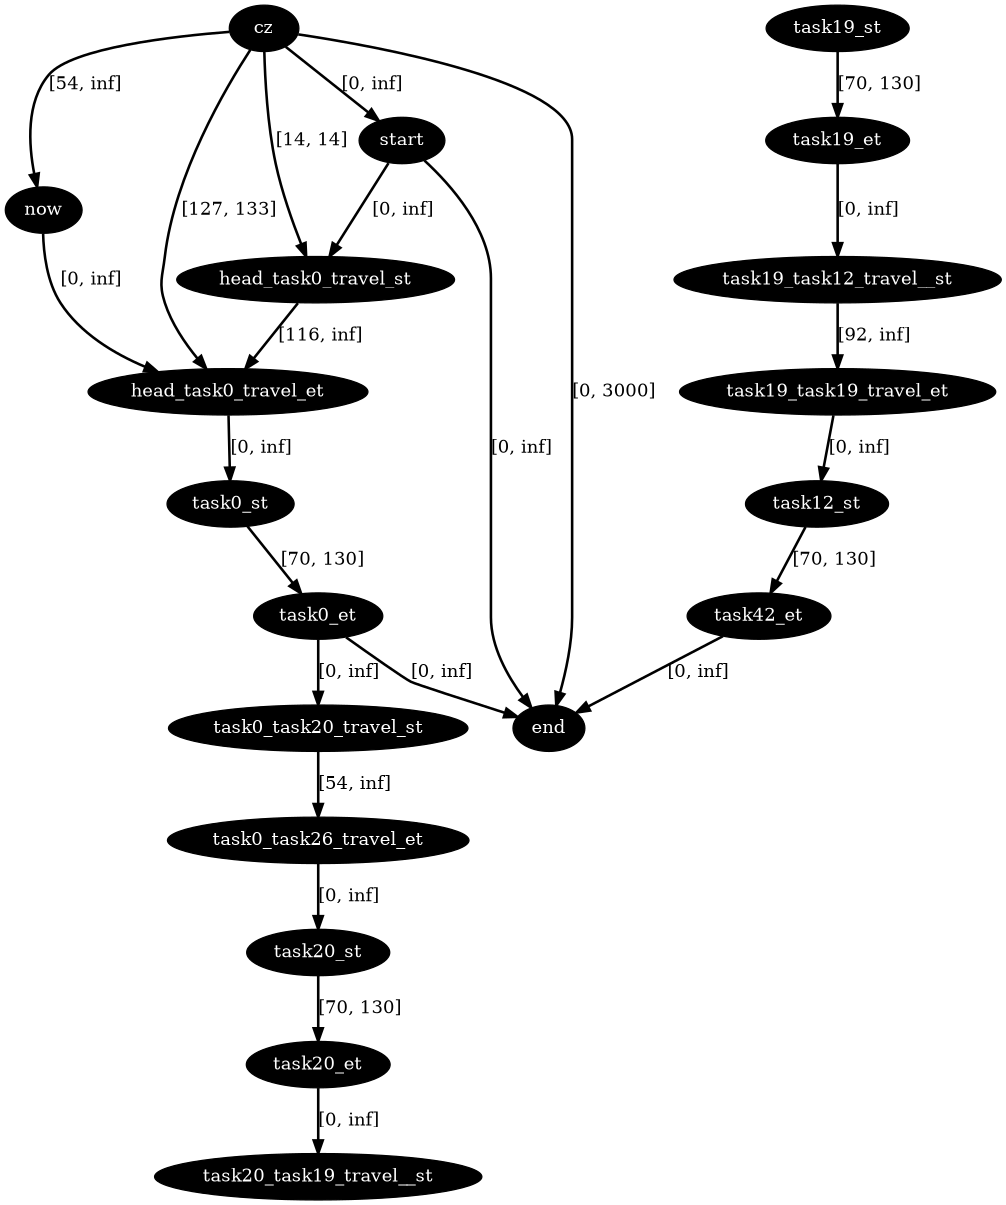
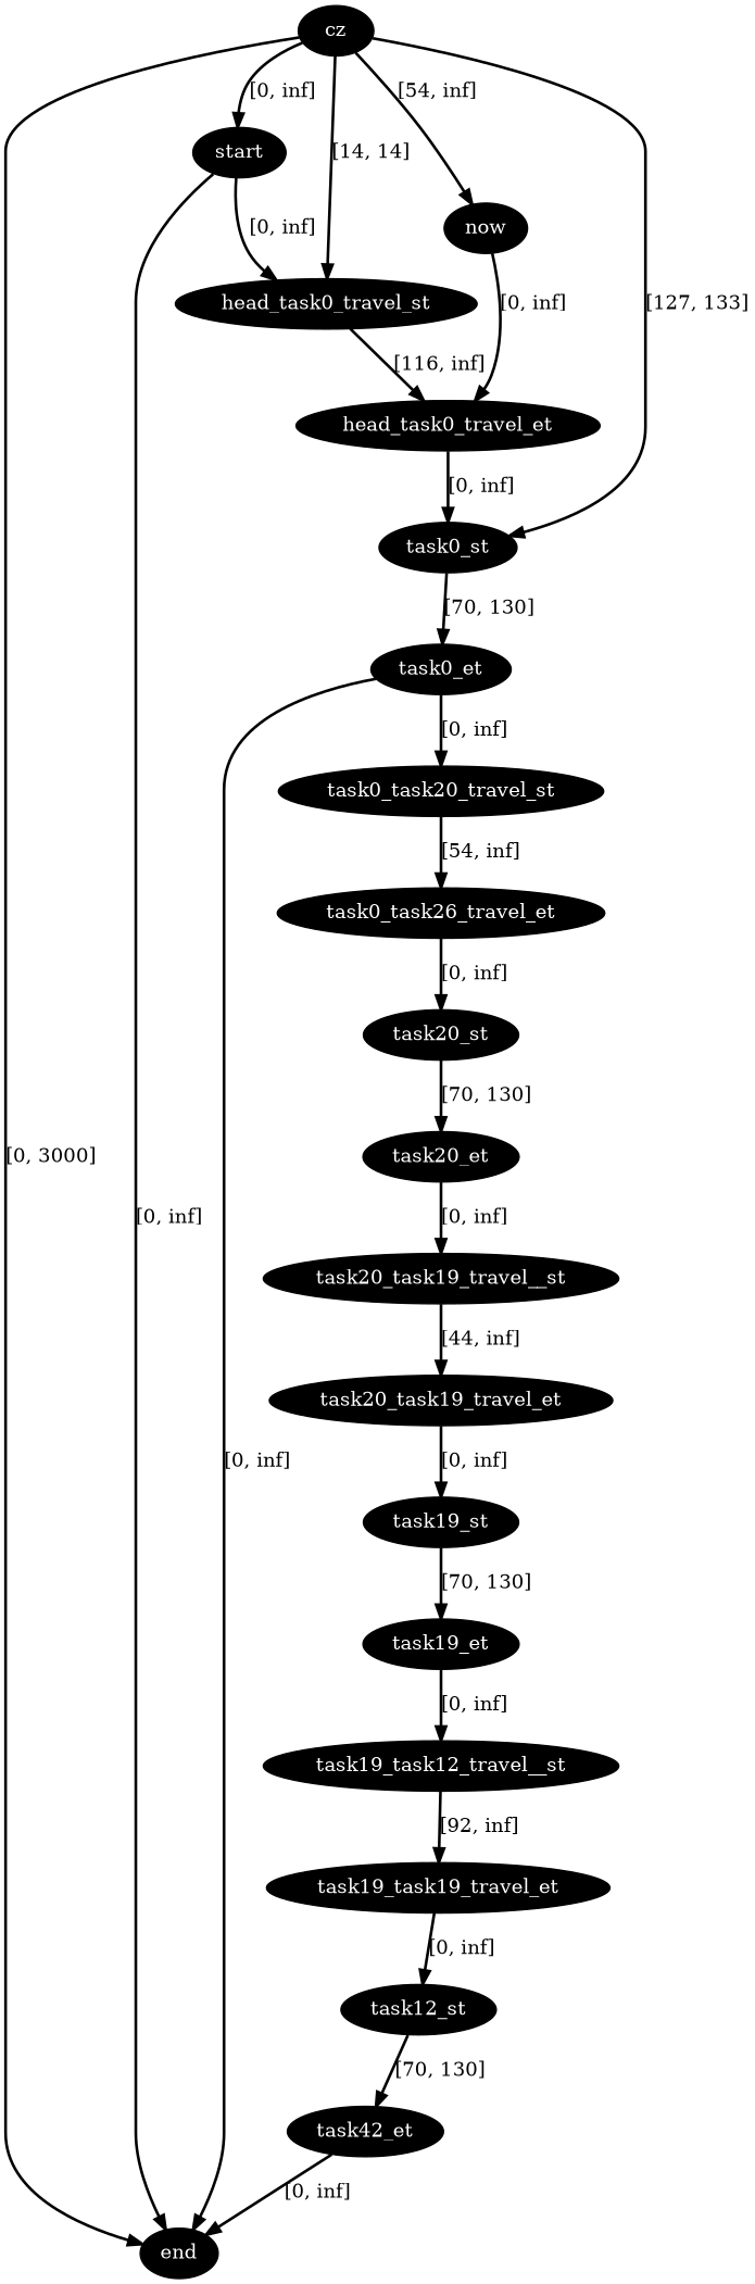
  digraph {
    node [fillcolor=black fontcolor=white style=filled]
    edge [color=black penwidth=2]
    n1 [label=cz]
    n2 [label=start]
    n3 [label=now]
    n4 [label=end]
    n5 [label=head_task0_travel_st]
    n6 [label=task0_st]
    n7 [label=head_task0_travel_et]
    n8 [label=task0_et]
    n9 [label=task20_st]
    n10 [label=task20_et]
    n11 [label=task0_task20_travel_st]
    n12 [label=task0_task26_travel_et]
    n13 [label=task12_st]
    n14 [label=task42_et]
    n15 [label=task19_st]
    n16 [label=task19_et]
    n17 [label=task19_task12_travel__st]
    n18 [label=task19_task19_travel_et]
    n19 [label=task20_task19_travel__st]
+   n20 [label=task20_task19_travel_et]
    n1 -> n2 [label="[0, inf]"]
    n1 -> n3 [label="[54, inf]"]
    n1 -> n4 [label="[0, 3000]"]
    n1 -> n5 [label="[14, 14]"]
-   n1 -> n7 [label="[127, 133]"]
+   n1 -> n6 [label="[127, 133]"]
    n2 -> n4 [label="[0, inf]"]
    n2 -> n5 [label="[0, inf]"]
    n3 -> n7 [label="[0, inf]"]
    n5 -> n7 [label="[116, inf]"]
    n6 -> n8 [label="[70, 130]"]
    n7 -> n6 [label="[0, inf]"]
    n8 -> n4 [label="[0, inf]"]
    n8 -> n11 [label="[0, inf]"]
    n9 -> n10 [label="[70, 130]"]
    n10 -> n19 [label="[0, inf]"]
    n11 -> n12 [label="[54, inf]"]
    n12 -> n9 [label="[0, inf]"]
    n13 -> n14 [label="[70, 130]"]
    n14 -> n4 [label="[0, inf]"]
    n15 -> n16 [label="[70, 130]"]
    n16 -> n17 [label="[0, inf]"]
    n17 -> n18 [label="[92, inf]"]
    n18 -> n13 [label="[0, inf]"]
+   n19 -> n20 [label="[44, inf]"]
+   n20 -> n15 [label="[0, inf]"]
  }
